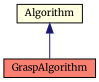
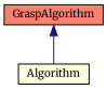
  digraph {
    fontname=Merriweather
    node [color=black fontname=Merriweather fontsize=10 shape=record style=filled]
    n1 [fillcolor=salmon fontcolor=black height=0.2 label=GraspAlgorithm width=0.4]
    n2 [fillcolor=lightyellow height=0.2 label=Algorithm width=0.4]
-   n2 -> n1 [color=midnightblue dir=back fontname=Merriweather fontsize=10 labelfontname=Helvetica labelfontsize=10 style=solid]
+   n1 -> n2 [color=midnightblue dir=back fontname=Merriweather fontsize=10 labelfontname=Helvetica labelfontsize=10 style=solid]
  }
